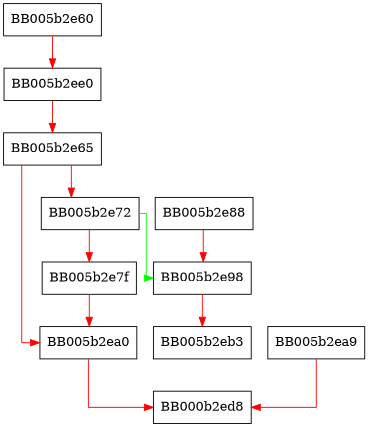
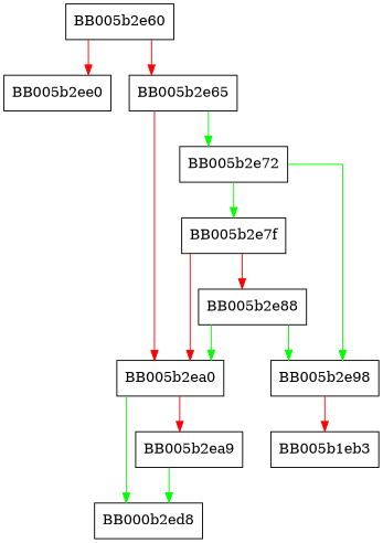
  digraph {
    splines=ortho
    node [shape=box]
    edge [color=red]
    BB005b2e60
    BB005b2ee0
    BB005b2e65
    BB005b2ea0
    BB005b2e72
    n6 [label=BB000b2ed8]
    BB005b2ea9
    BB005b2e7f
    BB005b2e98
    BB005b2e88
-   BB005b2eb3
+   BB005b2eb3 [label=BB005b1eb3]
    BB005b2e60 -> BB005b2ee0
-   BB005b2ee0 -> BB005b2e65
+   BB005b2e60 -> BB005b2e65
    BB005b2e65 -> BB005b2ea0
-   BB005b2e65 -> BB005b2e72
-   BB005b2ea0 -> n6
-   BB005b2e72 -> BB005b2e7f
+   BB005b2e65 -> BB005b2e72 [color=green]
+   BB005b2ea0 -> n6 [color=green]
+   BB005b2ea0 -> BB005b2ea9
+   BB005b2e72 -> BB005b2e7f [color=green]
    BB005b2e72 -> BB005b2e98 [color=green]
-   BB005b2ea9 -> n6
+   BB005b2ea9 -> n6 [color=green]
    BB005b2e7f -> BB005b2ea0
+   BB005b2e7f -> BB005b2e88
    BB005b2e98 -> BB005b2eb3
-   BB005b2e88 -> BB005b2e98
+   BB005b2e88 -> BB005b2ea0 [color=green]
+   BB005b2e88 -> BB005b2e98 [color=green]
  }
